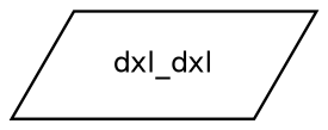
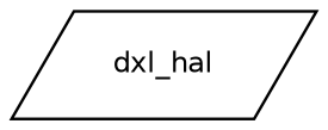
  digraph {
    rankdir=LR
    fontname="DejaVu Sans"
-   n1 [color=black fillcolor=white fontname="DejaVu Sans" fontsize=10 height=0.2 label=dxl_dxl shape=parallelogram style=filled width=0.4]
+   n1 [color=black fillcolor=white fontname="DejaVu Sans" fontsize=10 height=0.2 label=dxl_hal shape=parallelogram style=filled width=0.4]
  }
